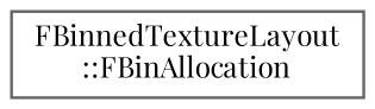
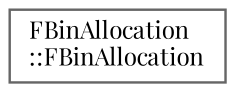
  digraph {
    rankdir=LR
    fontname="Playfair Display"
-   n1 [color=grey40 fillcolor=white fontname="Playfair Display" fontsize=10 height=0.2 label="FBinnedTextureLayout\l::FBinAllocation" shape=box style=filled width=0.4]
+   n1 [color=grey40 fillcolor=white fontname="Playfair Display" fontsize=10 height=0.2 label="FBinAllocation\l::FBinAllocation" shape=box style=filled width=0.4]
  }
